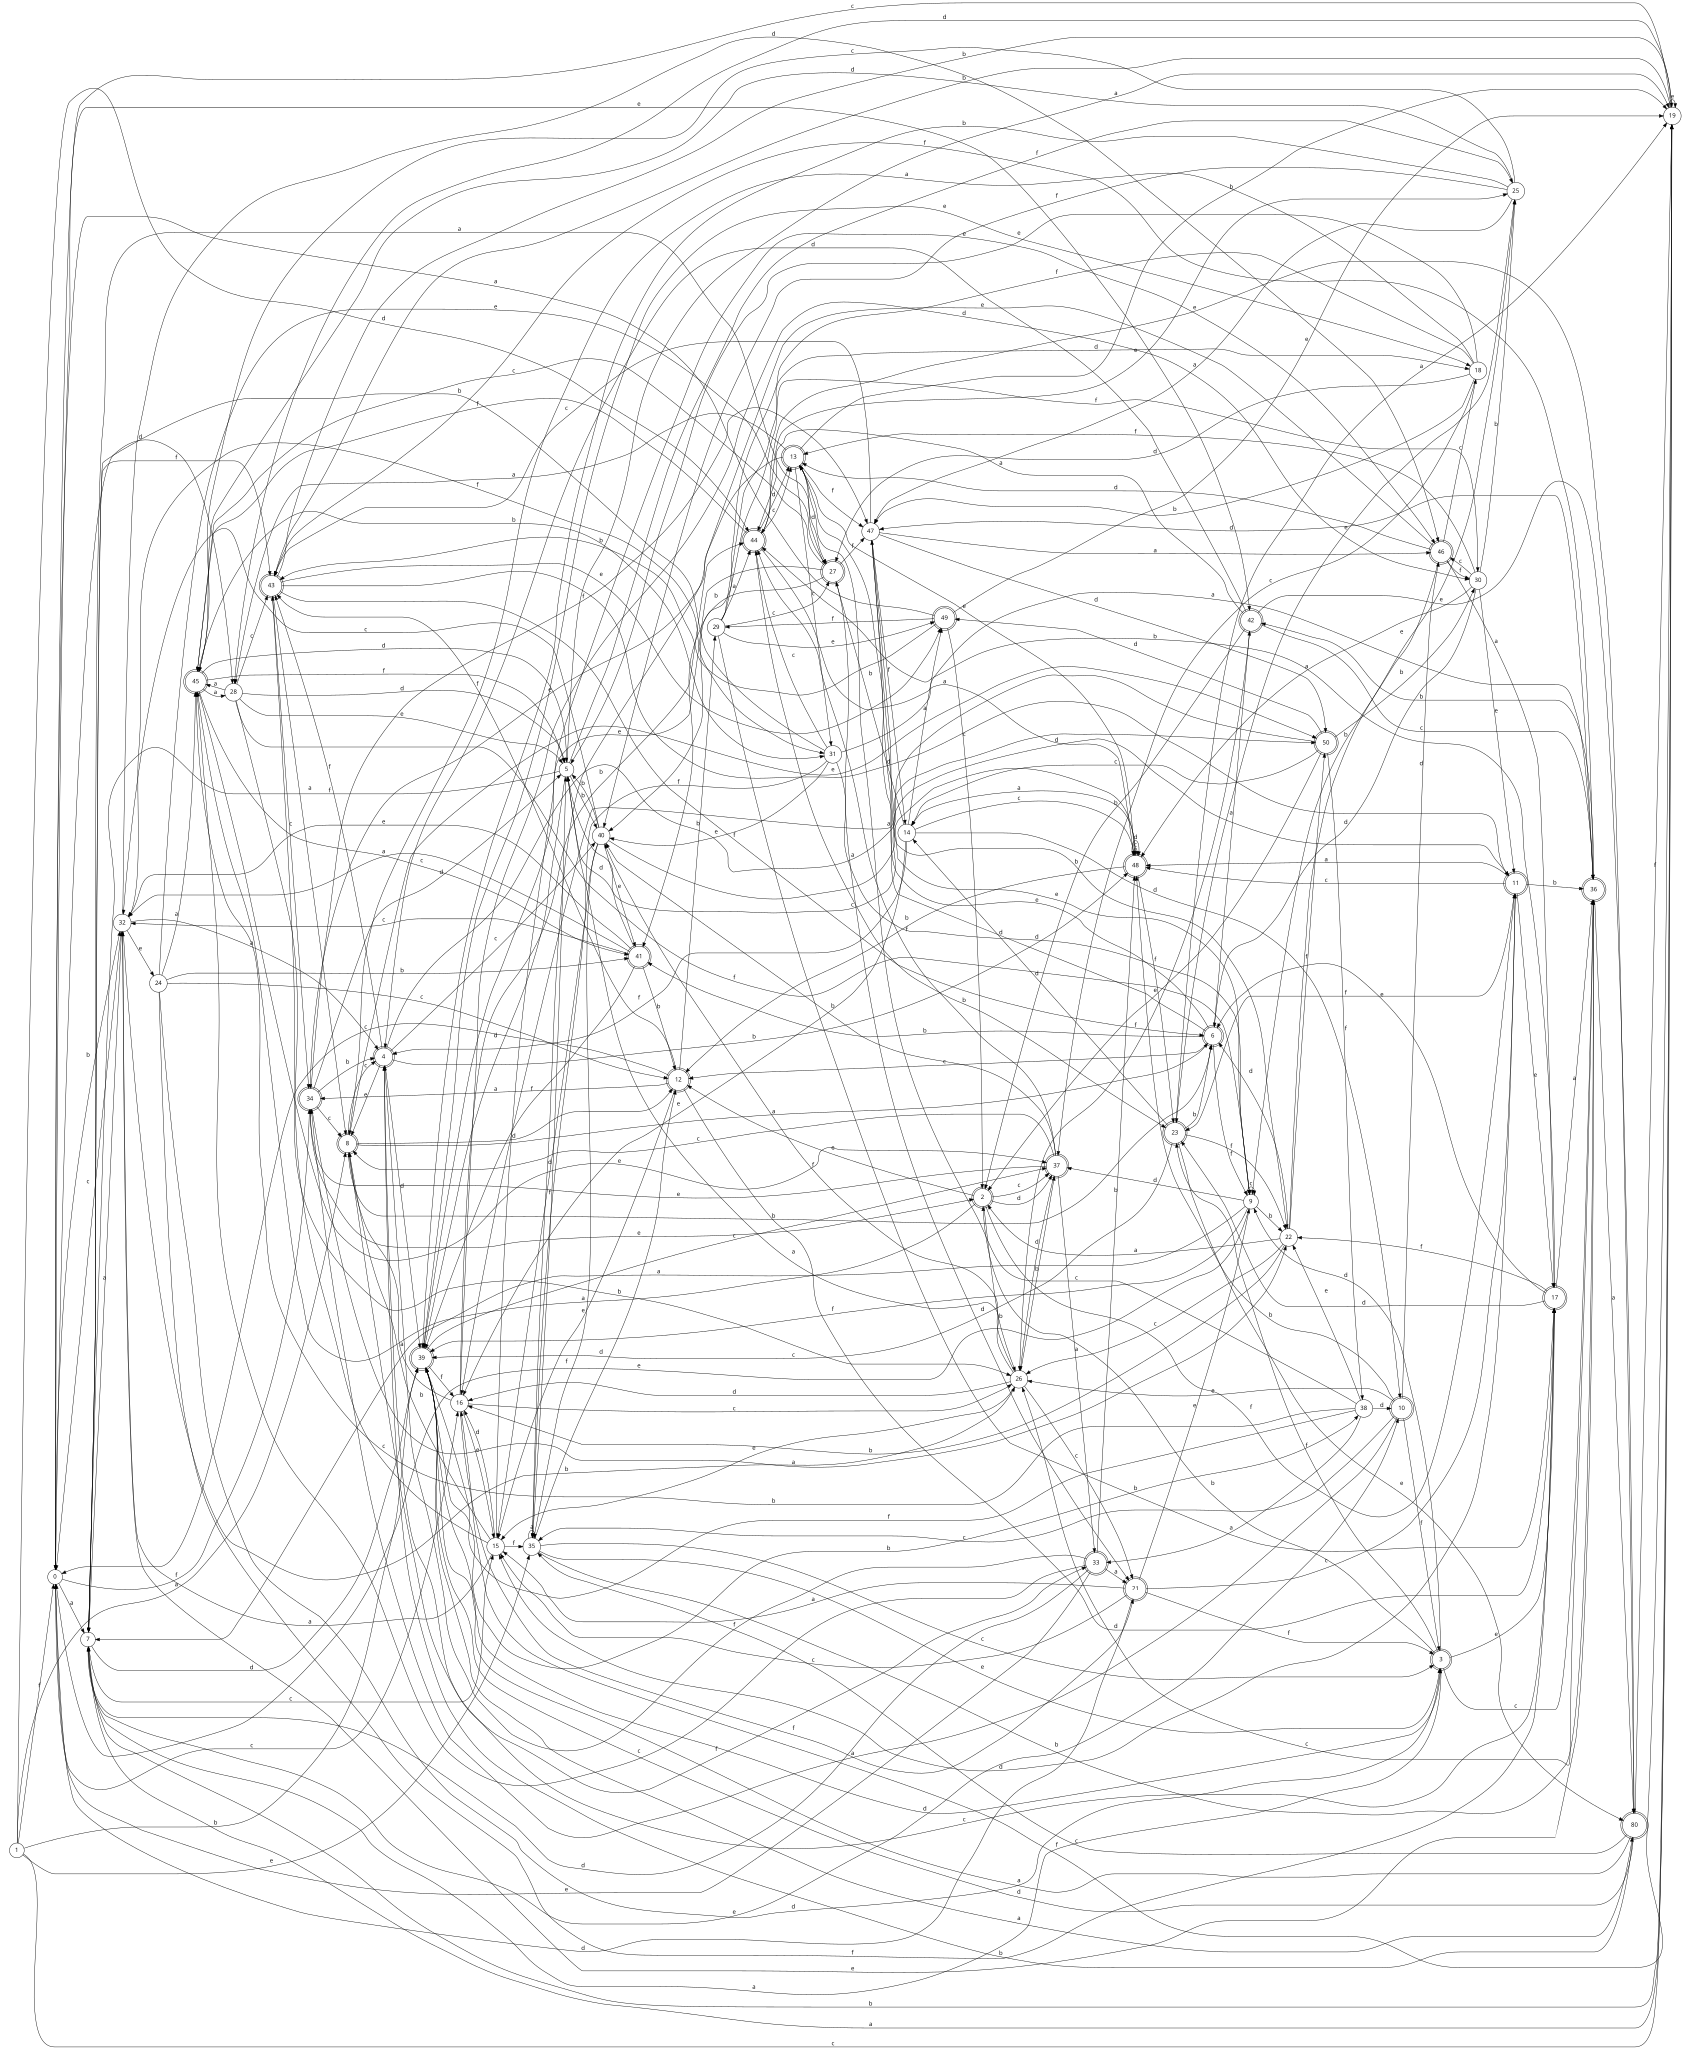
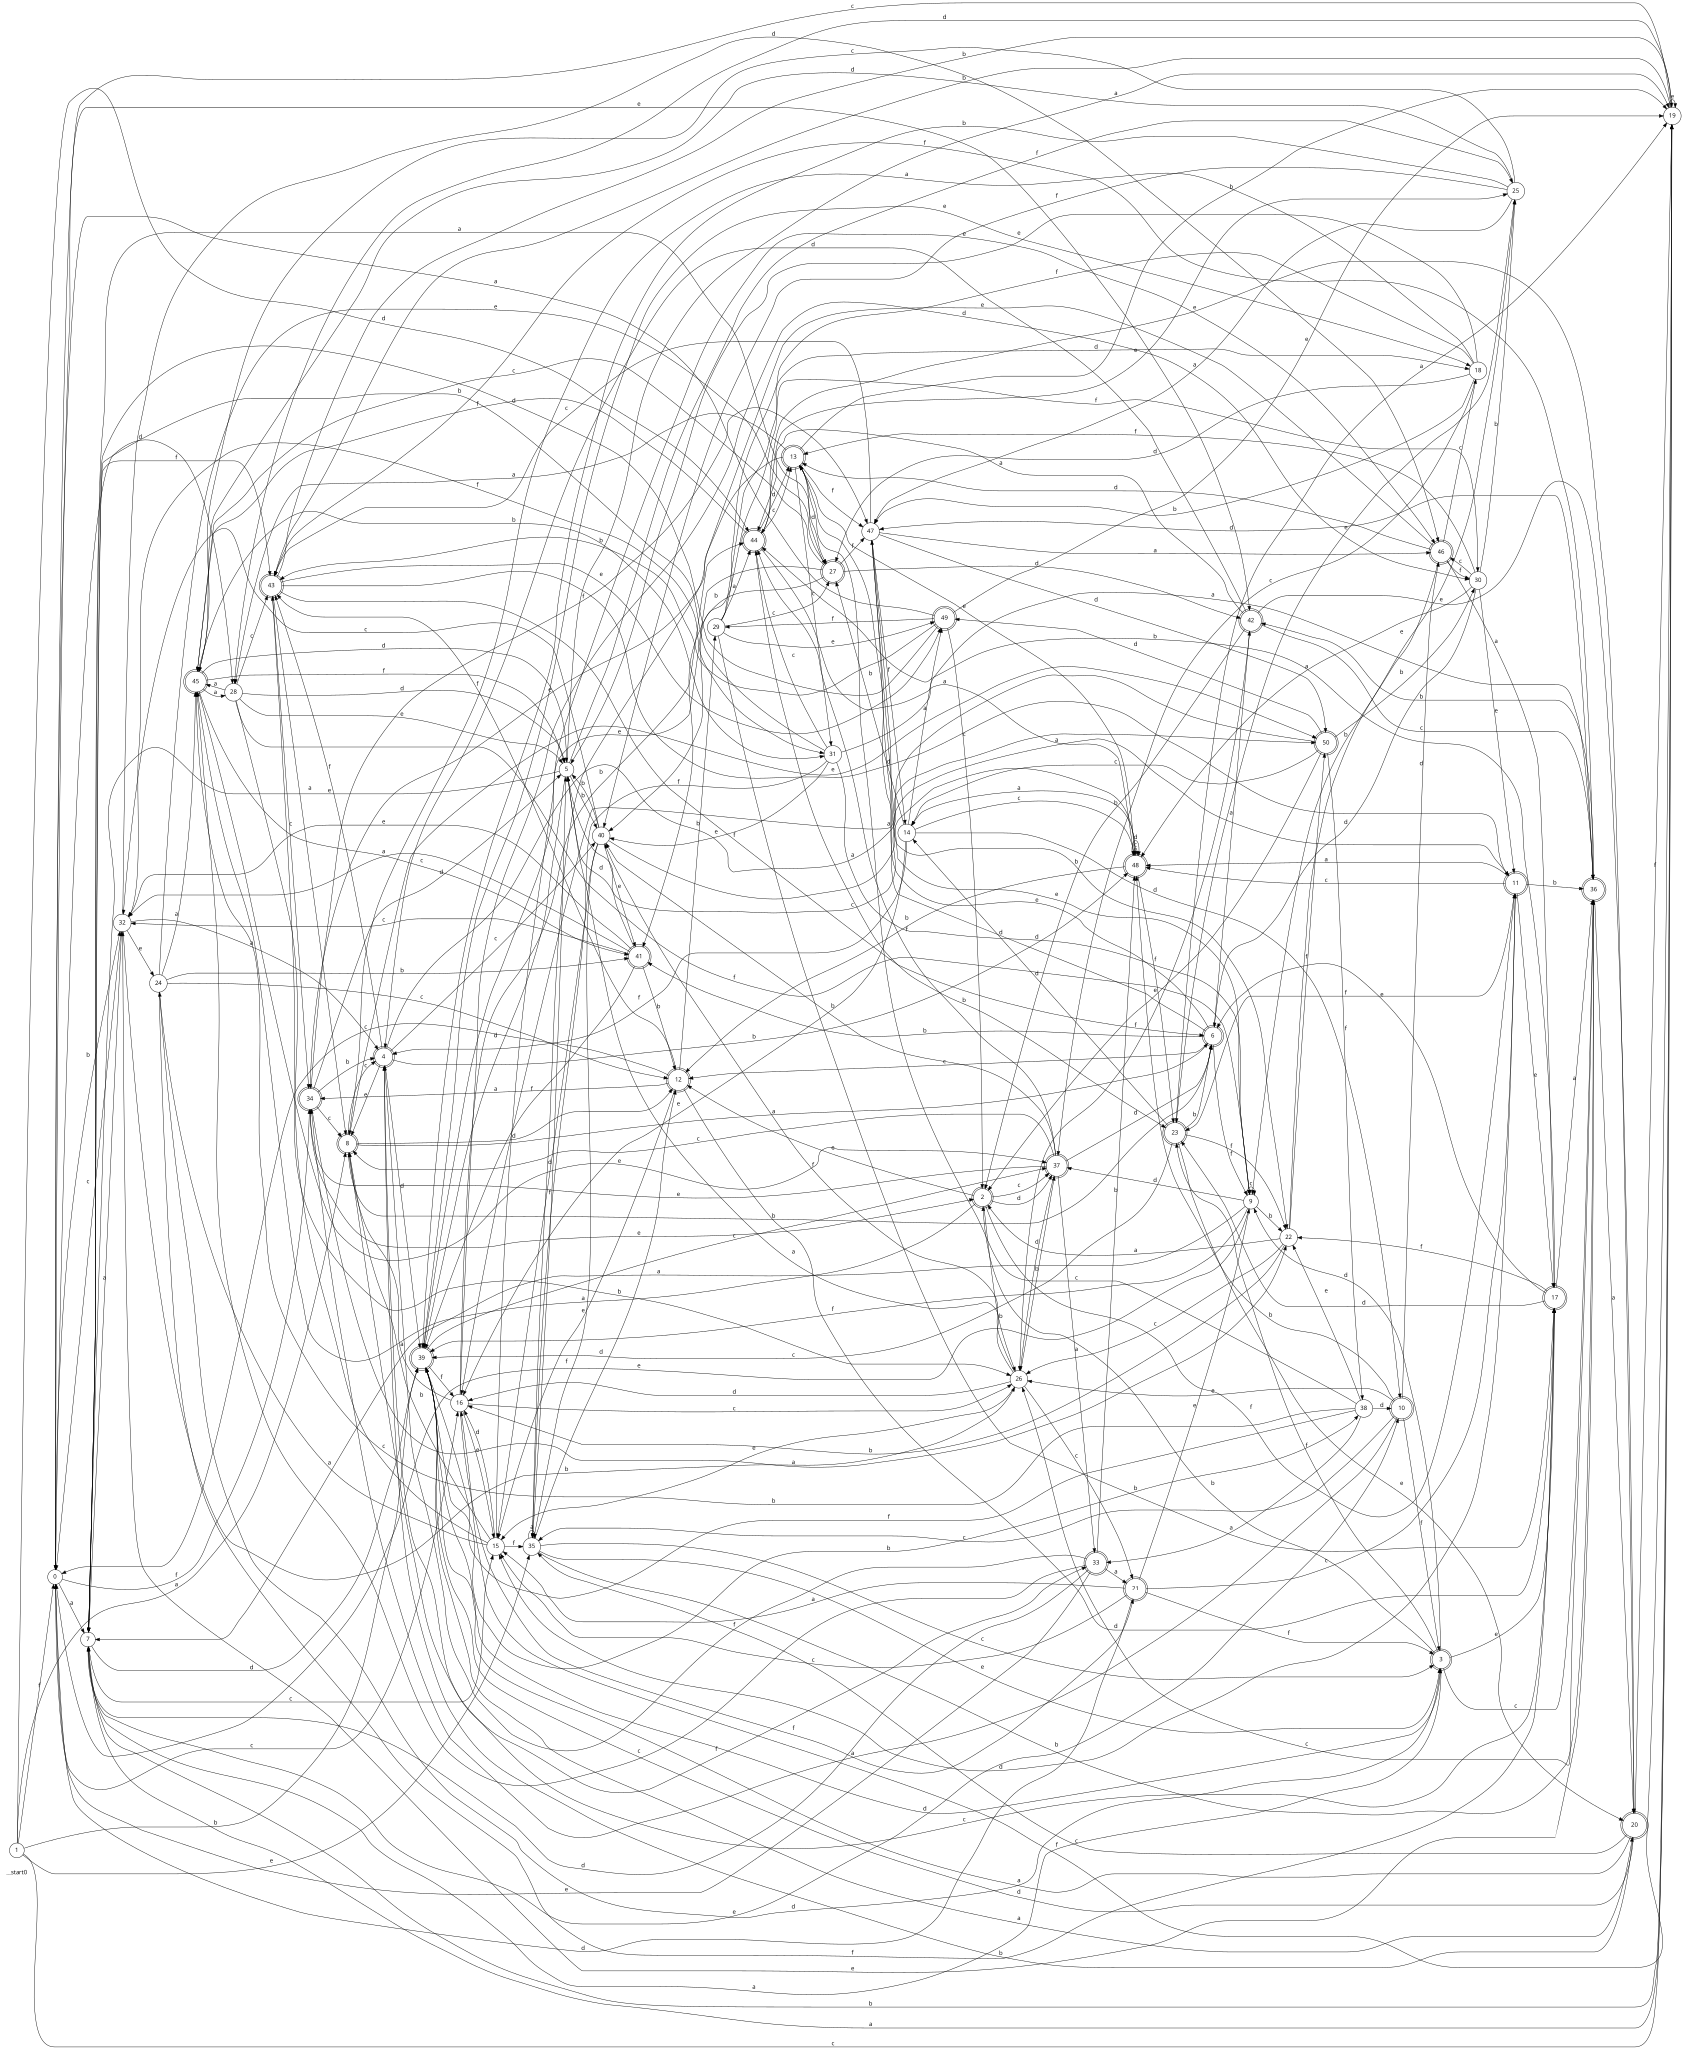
  digraph {
    fontname="Open Sans"
    rankdir=LR
    node [fontname="Open Sans" shape=doublecircle color=black fillcolor=white style="rounded,filled"]
    edge [fontname="Open Sans"]
+   __start0 [shape=none color="" fillcolor="" style=""]
    n2 [label=0 shape=circle style=filled]
    n3 [label=7 shape=circle style=filled]
    n4 [label=16 shape=circle style=filled]
    n5 [label=28 shape=circle style=filled]
    n6 [label=32 shape=circle style=filled]
    n7 [label=34]
    n8 [label=42]
    n9 [label=19 shape=circle style=filled]
    n10 [label=39]
    n11 [label=43]
    n12 [label=10]
    n13 [label=15 shape=circle style=filled]
    n14 [label=8]
    n15 [label=44]
    n16 [label=26 shape=circle style=filled]
    n17 [label=21]
    n18 [label=30 shape=circle style=filled]
    n19 [label=45]
    n20 [label=9 shape=circle style=filled]
    n21 [label=5 shape=circle style=filled]
    n22 [label=4]
    n23 [label=46]
    n24 [label=31 shape=circle style=filled]
    n25 [label=24 shape=circle style=filled]
    n26 [label=2]
    n27 [label=47 shape=circle style=filled]
    n28 [label=22 shape=circle style=filled]
    n29 [label=36]
-   n30 [label=80]
+   n30 [label=20]
    n31 [label=1 shape=circle style=filled]
    n32 [label=35 shape=circle style=filled]
    n33 [label=12]
    n34 [label=50]
    n35 [label=6]
    n36 [label=33]
    n37 [label=3]
    n38 [label=37]
    n39 [label=18 shape=circle style=filled]
    n40 [label=38 shape=circle style=filled]
    n41 [label=23]
    n42 [label=48]
    n43 [label=25 shape=circle style=filled]
    n44 [label=13]
    n45 [label=11]
    n46 [label=17]
    n47 [label=29 shape=circle style=filled]
    n48 [label=40 shape=circle style=filled]
    n49 [label=41]
    n50 [label=14 shape=circle style=filled]
    n51 [label=49]
    n52 [label=27]
    n2 -> n3 [label=a]
    n2 -> n4 [label=c]
    n2 -> n5 [label=d]
    n2 -> n6 [label=b]
    n2 -> n7 [label=f]
    n2 -> n8 [label=e]
    n3 -> n6 [label=a]
    n3 -> n9 [label=b]
    n3 -> n10 [label=d]
    n3 -> n11 [label=f]
    n3 -> n12 [label=e]
    n3 -> n13 [label=c]
    n4 -> n13 [label=e]
    n4 -> n14 [label=a]
    n4 -> n15 [label=b]
    n4 -> n16 [label=c]
    n4 -> n17 [label=f]
    n4 -> n18 [label=d]
    n5 -> n11 [label=c]
    n5 -> n16 [label=b]
    n5 -> n19 [label=a]
    n5 -> n20 [label=f]
    n5 -> n21 [label=d]
    n5 -> n21 [label=e]
    n6 -> n2 [label=c]
    n6 -> n16 [label=b]
    n6 -> n22 [label=a]
    n6 -> n23 [label=d]
    n6 -> n24 [label=f]
    n6 -> n25 [label=e]
    n7 -> n14 [label=c]
    n7 -> n21 [label=d]
    n7 -> n22 [label=b]
    n7 -> n26 [label=e]
    n7 -> n27 [label=f]
    n7 -> n28 [label=a]
    n8 -> n15 [label=a]
    n8 -> n16 [label=f]
    n8 -> n22 [label=d]
    n8 -> n26 [label=b]
    n8 -> n29 [label=c]
    n8 -> n30 [label=e]
    n9 -> n2 [label=c]
    n9 -> n3 [label=a]
    n9 -> n4 [label=f]
    n9 -> n5 [label=d]
    n9 -> n9 [label=e]
    n9 -> n11 [label=b]
    n10 -> n4 [label=f]
    n10 -> n30 [label=a]
    n10 -> n37 [label=d]
    n10 -> n38 [label=c]
    n10 -> n39 [label=e]
    n10 -> n40 [label=b]
    n11 -> n7 [label=c]
    n11 -> n9 [label=b]
    n11 -> n14 [label=a]
    n11 -> n35 [label=f]
    n11 -> n45 [label=d]
    n11 -> n51 [label=e]
    n12 -> n7 [label=a]
    n12 -> n16 [label=e]
    n12 -> n23 [label=d]
    n12 -> n32 [label=c]
    n12 -> n37 [label=f]
    n12 -> n42 [label=b]
    n13 -> n4 [label=d]
    n13 -> n11 [label=c]
    n13 -> n14 [label=b]
    n13 -> n23 [label=e]
-   n13 -> n6 [label=a]
+   n13 -> n25 [label=a]
    n13 -> n32 [label=f]
    n14 -> n22 [label=c]
    n14 -> n33 [label=d]
    n14 -> n34 [label=e]
    n14 -> n35 [label=a]
    n14 -> n35 [label=b]
    n14 -> n36 [label=f]
    n15 -> n19 [label=f]
    n15 -> n41 [label=b]
    n15 -> n42 [label=a]
    n15 -> n43 [label=e]
    n15 -> n44 [label=c]
    n15 -> n44 [label=d]
    n16 -> n4 [label=d]
    n16 -> n13 [label=e]
    n16 -> n17 [label=c]
    n16 -> n21 [label=a]
    n16 -> n38 [label=b]
    n16 -> n48 [label=f]
    n17 -> n2 [label=d]
    n17 -> n13 [label=a]
    n17 -> n13 [label=c]
    n17 -> n20 [label=e]
    n17 -> n37 [label=f]
    n17 -> n45 [label=c]
    n18 -> n23 [label=c]
    n18 -> n35 [label=d]
    n18 -> n42 [label=a]
    n18 -> n43 [label=b]
    n18 -> n44 [label=f]
    n18 -> n45 [label=e]
    n19 -> n5 [label=a]
    n19 -> n21 [label=d]
    n19 -> n21 [label=f]
    n19 -> n24 [label=b]
    n19 -> n38 [label=e]
    n19 -> n49 [label=c]
    n20 -> n2 [label=e]
    n20 -> n3 [label=a]
    n20 -> n10 [label=f]
    n20 -> n20 [label=c]
    n20 -> n28 [label=b]
    n20 -> n38 [label=d]
-   n21 -> n3 [label=f]
+   n21 -> n3 [label=e]
    n21 -> n9 [label=a]
    n21 -> n10 [label=d]
    n21 -> n42 [label=c]
    n21 -> n43 [label=f]
    n21 -> n48 [label=b]
    n22 -> n10 [label=d]
    n22 -> n11 [label=f]
    n22 -> n14 [label=e]
    n22 -> n34 [label=a]
    n22 -> n42 [label=b]
    n22 -> n48 [label=c]
    n23 -> n18 [label=f]
    n23 -> n20 [label=b]
    n23 -> n32 [label=e]
    n23 -> n39 [label=c]
    n23 -> n44 [label=d]
    n23 -> n46 [label=a]
    n24 -> n3 [label=b]
    n24 -> n15 [label=c]
    n24 -> n20 [label=d]
    n24 -> n29 [label=a]
    n24 -> n32 [label=f]
    n24 -> n48 [label=e]
    n25 -> n19 [label=a]
    n25 -> n33 [label=c]
    n25 -> n37 [label=d]
    n25 -> n46 [label=f]
    n25 -> n49 [label=b]
    n25 -> n52 [label=e]
    n26 -> n16 [label=b]
    n26 -> n19 [label=a]
    n26 -> n33 [label=e]
    n26 -> n38 [label=c]
    n26 -> n38 [label=d]
    n26 -> n45 [label=f]
    n27 -> n11 [label=c]
    n27 -> n20 [label=e]
    n27 -> n23 [label=a]
    n27 -> n28 [label=b]
    n27 -> n34 [label=d]
    n27 -> n50 [label=f]
    n28 -> n4 [label=b]
    n28 -> n16 [label=c]
    n28 -> n26 [label=a]
    n28 -> n34 [label=f]
-   n28 -> n35 [label=d]
+   n38 -> n35 [label=d]
    n28 -> n43 [label=e]
    n29 -> n6 [label=e]
    n29 -> n8 [label=b]
    n29 -> n11 [label=f]
    n29 -> n16 [label=c]
    n29 -> n27 [label=d]
    n29 -> n30 [label=a]
    n30 -> n9 [label=f]
    n30 -> n10 [label=a]
    n30 -> n10 [label=d]
    n30 -> n15 [label=e]
    n30 -> n22 [label=b]
    n30 -> n32 [label=c]
    n31 -> n2 [label=f]
    n31 -> n9 [label=c]
    n31 -> n10 [label=b]
    n31 -> n14 [label=a]
    n31 -> n15 [label=d]
    n31 -> n32 [label=e]
    n32 -> n21 [label=f]
    n32 -> n29 [label=b]
    n32 -> n32 [label=a]
    n32 -> n33 [label=d]
    n32 -> n37 [label=c]
    n32 -> n37 [label=e]
    n33 -> n2 [label=c]
    n33 -> n7 [label=a]
    n33 -> n11 [label=f]
    n33 -> n13 [label=e]
    n33 -> n46 [label=d]
    n33 -> n47 [label=b]
    n34 -> n4 [label=a]
    n34 -> n18 [label=b]
    n34 -> n26 [label=e]
    n34 -> n40 [label=f]
    n34 -> n50 [label=c]
    n34 -> n51 [label=d]
    n35 -> n8 [label=a]
    n35 -> n20 [label=f]
    n35 -> n27 [label=e]
    n35 -> n33 [label=c]
    n35 -> n44 [label=d]
    n35 -> n49 [label=b]
    n36 -> n2 [label=e]
    n36 -> n3 [label=d]
    n36 -> n17 [label=a]
    n36 -> n19 [label=c]
    n36 -> n22 [label=f]
    n36 -> n42 [label=b]
    n37 -> n3 [label=a]
    n37 -> n20 [label=d]
    n37 -> n26 [label=b]
    n37 -> n29 [label=c]
    n37 -> n41 [label=f]
    n37 -> n46 [label=e]
    n38 -> n7 [label=e]
    n38 -> n14 [label=c]
    n38 -> n15 [label=f]
    n38 -> n16 [label=d]
    n38 -> n36 [label=a]
    n38 -> n48 [label=b]
    n39 -> n14 [label=a]
    n39 -> n21 [label=e]
    n39 -> n27 [label=b]
    n39 -> n38 [label=c]
    n39 -> n49 [label=f]
    n39 -> n52 [label=d]
    n40 -> n10 [label=f]
    n40 -> n12 [label=d]
    n40 -> n19 [label=b]
    n40 -> n28 [label=e]
    n40 -> n36 [label=a]
    n40 -> n44 [label=c]
    n41 -> n9 [label=a]
    n41 -> n10 [label=c]
    n41 -> n28 [label=f]
    n41 -> n30 [label=e]
    n41 -> n35 [label=b]
    n41 -> n50 [label=d]
    n42 -> n33 [label=b]
    n42 -> n41 [label=f]
    n42 -> n42 [label=c]
    n42 -> n42 [label=d]
    n42 -> n44 [label=e]
    n42 -> n50 [label=a]
    n43 -> n10 [label=b]
    n43 -> n19 [label=c]
    n43 -> n19 [label=d]
    n43 -> n27 [label=a]
    n43 -> n41 [label=e]
    n43 -> n48 [label=f]
    n44 -> n5 [label=a]
    n44 -> n7 [label=e]
    n44 -> n9 [label=b]
    n44 -> n24 [label=c]
    n44 -> n27 [label=f]
    n44 -> n52 [label=d]
    n45 -> n13 [label=d]
    n45 -> n29 [label=b]
    n45 -> n41 [label=f]
    n45 -> n42 [label=a]
    n45 -> n42 [label=c]
    n45 -> n46 [label=e]
    n46 -> n15 [label=b]
    n46 -> n22 [label=c]
    n46 -> n28 [label=f]
    n46 -> n29 [label=a]
    n46 -> n35 [label=e]
    n46 -> n41 [label=d]
    n47 -> n15 [label=a]
    n47 -> n18 [label=f]
    n47 -> n39 [label=d]
    n47 -> n46 [label=b]
    n47 -> n51 [label=e]
    n47 -> n52 [label=c]
    n48 -> n6 [label=c]
    n48 -> n13 [label=d]
    n48 -> n21 [label=b]
    n48 -> n32 [label=f]
-   n48 -> n45 [label=d]
+   n48 -> n45 [label=a]
    n48 -> n49 [label=e]
    n49 -> n6 [label=a]
    n49 -> n6 [label=c]
    n49 -> n6 [label=e]
    n49 -> n10 [label=f]
    n49 -> n21 [label=d]
    n49 -> n33 [label=b]
    n50 -> n4 [label=e]
    n50 -> n12 [label=d]
    n50 -> n22 [label=f]
    n50 -> n42 [label=c]
    n50 -> n51 [label=a]
    n50 -> n52 [label=b]
    n51 -> n2 [label=a]
+   n51 -> n3 [label=d]
    n51 -> n9 [label=e]
    n51 -> n11 [label=b]
    n51 -> n26 [label=c]
    n51 -> n47 [label=f]
    n52 -> n3 [label=a]
    n52 -> n10 [label=e]
-   n52 -> n17 [label=d]
+   n52 -> n8 [label=d]
    n52 -> n19 [label=c]
    n52 -> n27 [label=f]
    n52 -> n48 [label=b]
  }
